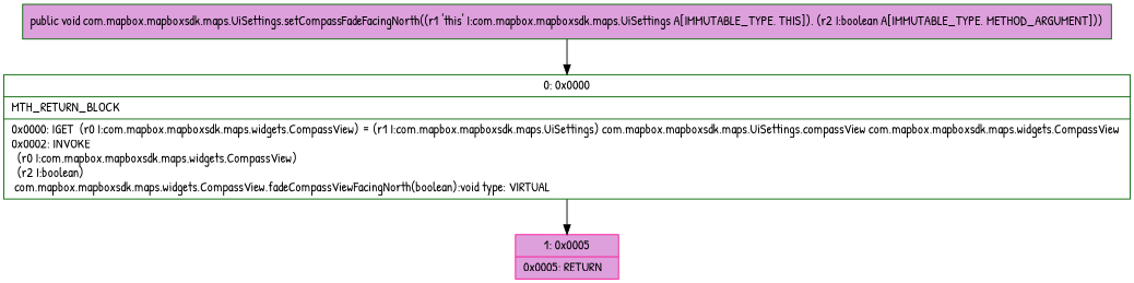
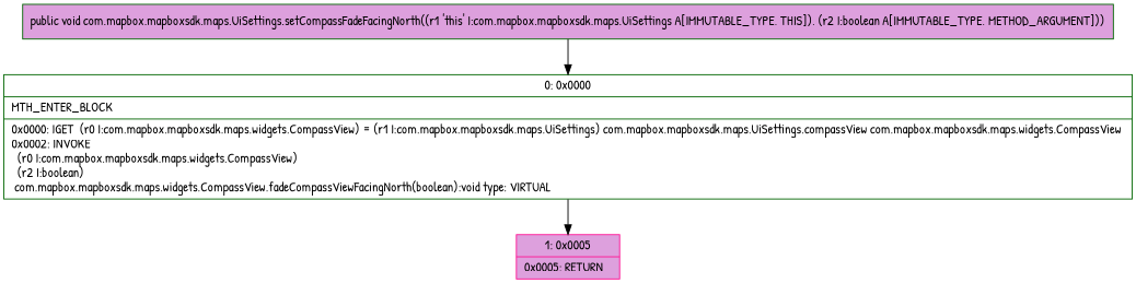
  digraph {
    fontname="Patrick Hand"
    node [shape=record style=filled fillcolor=plum color=darkgreen fontname="Patrick Hand"]
    edge [fontname="Patrick Hand"]
-   n1 [label="{0\:\ 0x0000|MTH_RETURN_BLOCK\l|0x0000: IGET  (r0 I:com.mapbox.mapboxsdk.maps.widgets.CompassView) = (r1 I:com.mapbox.mapboxsdk.maps.UiSettings) com.mapbox.mapboxsdk.maps.UiSettings.compassView com.mapbox.mapboxsdk.maps.widgets.CompassView \l0x0002: INVOKE  \l  (r0 I:com.mapbox.mapboxsdk.maps.widgets.CompassView)\l  (r2 I:boolean)\l com.mapbox.mapboxsdk.maps.widgets.CompassView.fadeCompassViewFacingNorth(boolean):void type: VIRTUAL \l}" fillcolor=white]
+   n1 [label="{0\:\ 0x0000|MTH_ENTER_BLOCK\l|0x0000: IGET  (r0 I:com.mapbox.mapboxsdk.maps.widgets.CompassView) = (r1 I:com.mapbox.mapboxsdk.maps.UiSettings) com.mapbox.mapboxsdk.maps.UiSettings.compassView com.mapbox.mapboxsdk.maps.widgets.CompassView \l0x0002: INVOKE  \l  (r0 I:com.mapbox.mapboxsdk.maps.widgets.CompassView)\l  (r2 I:boolean)\l com.mapbox.mapboxsdk.maps.widgets.CompassView.fadeCompassViewFacingNorth(boolean):void type: VIRTUAL \l}" fillcolor=white]
    n2 [label="{1\:\ 0x0005|0x0005: RETURN   \l}" color=deeppink]
    n3 [label="{public void com.mapbox.mapboxsdk.maps.UiSettings.setCompassFadeFacingNorth((r1 'this' I:com.mapbox.mapboxsdk.maps.UiSettings A[IMMUTABLE_TYPE, THIS]), (r2 I:boolean A[IMMUTABLE_TYPE, METHOD_ARGUMENT])) }"]
    n1 -> n2
    n3 -> n1
  }
